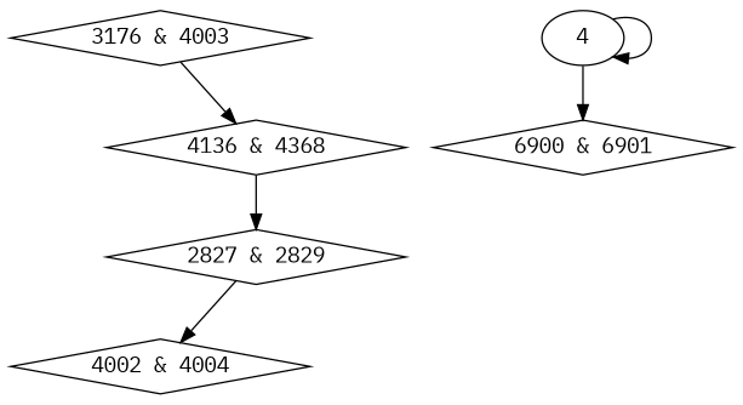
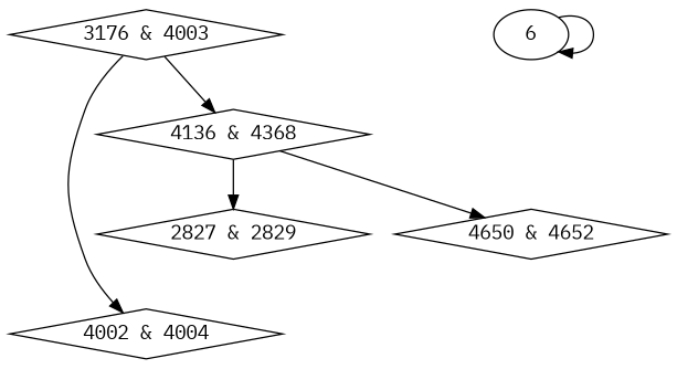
  digraph {
    fontname="IBM Plex Mono"
    node [fontname="IBM Plex Mono" shape=diamond]
    edge [fontname="IBM Plex Mono"]
    n1 [label="2827 & 2829"]
    n2 [label="3176 & 4003"]
    n3 [label="4002 & 4004"]
    n4 [label="4136 & 4368"]
-   n6 [label="6900 & 6901"]
-   6 [label=4 shape=""]
-   n1 -> n3
+   n5 [label="4650 & 4652"]
+   6 [shape=""]
+   n2 -> n3
    n2 -> n4
    n4 -> n1
-   6 -> n6
+   n4 -> n5
    6 -> 6
  }
